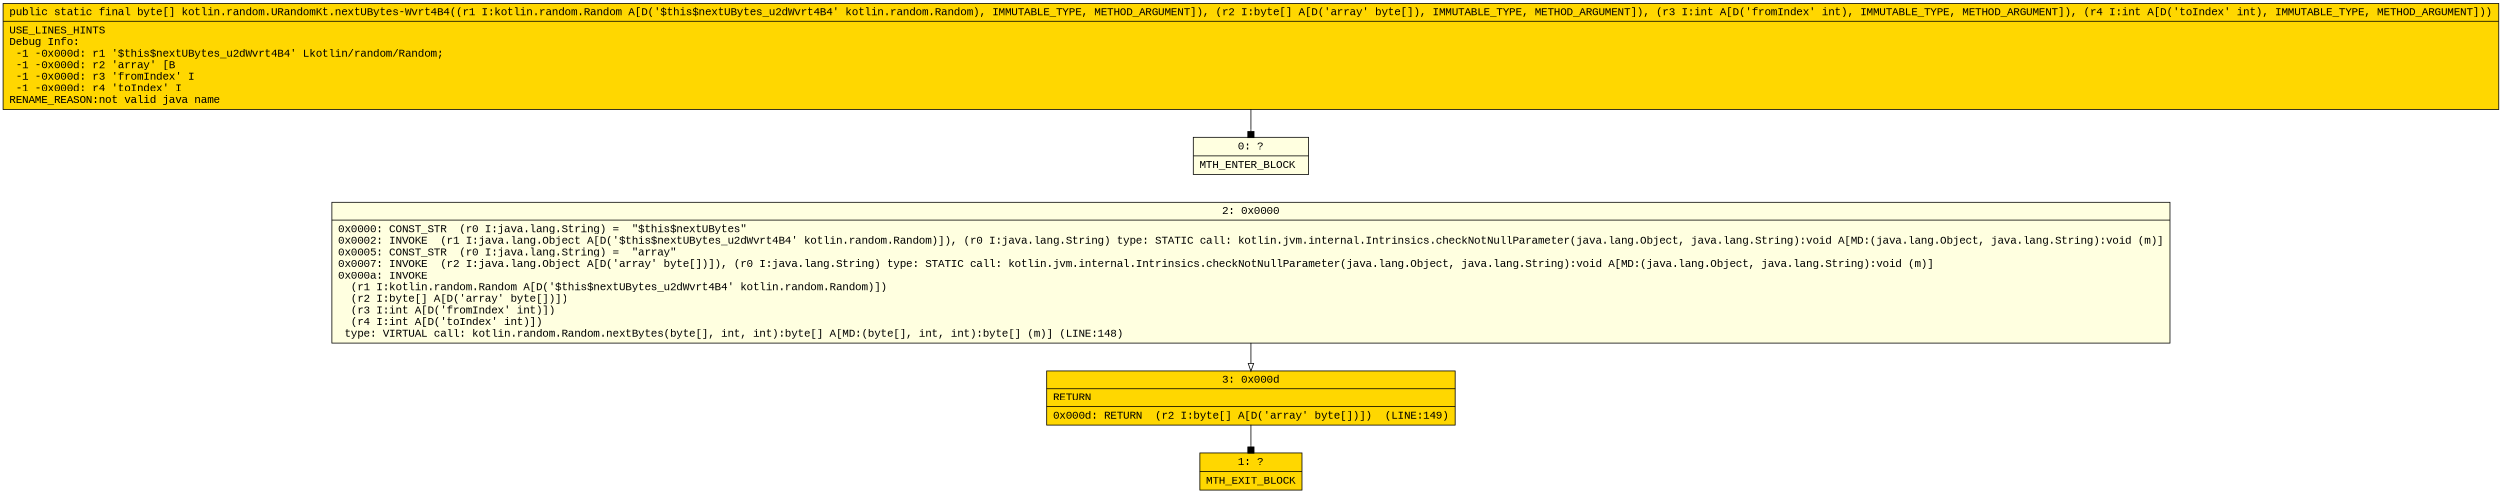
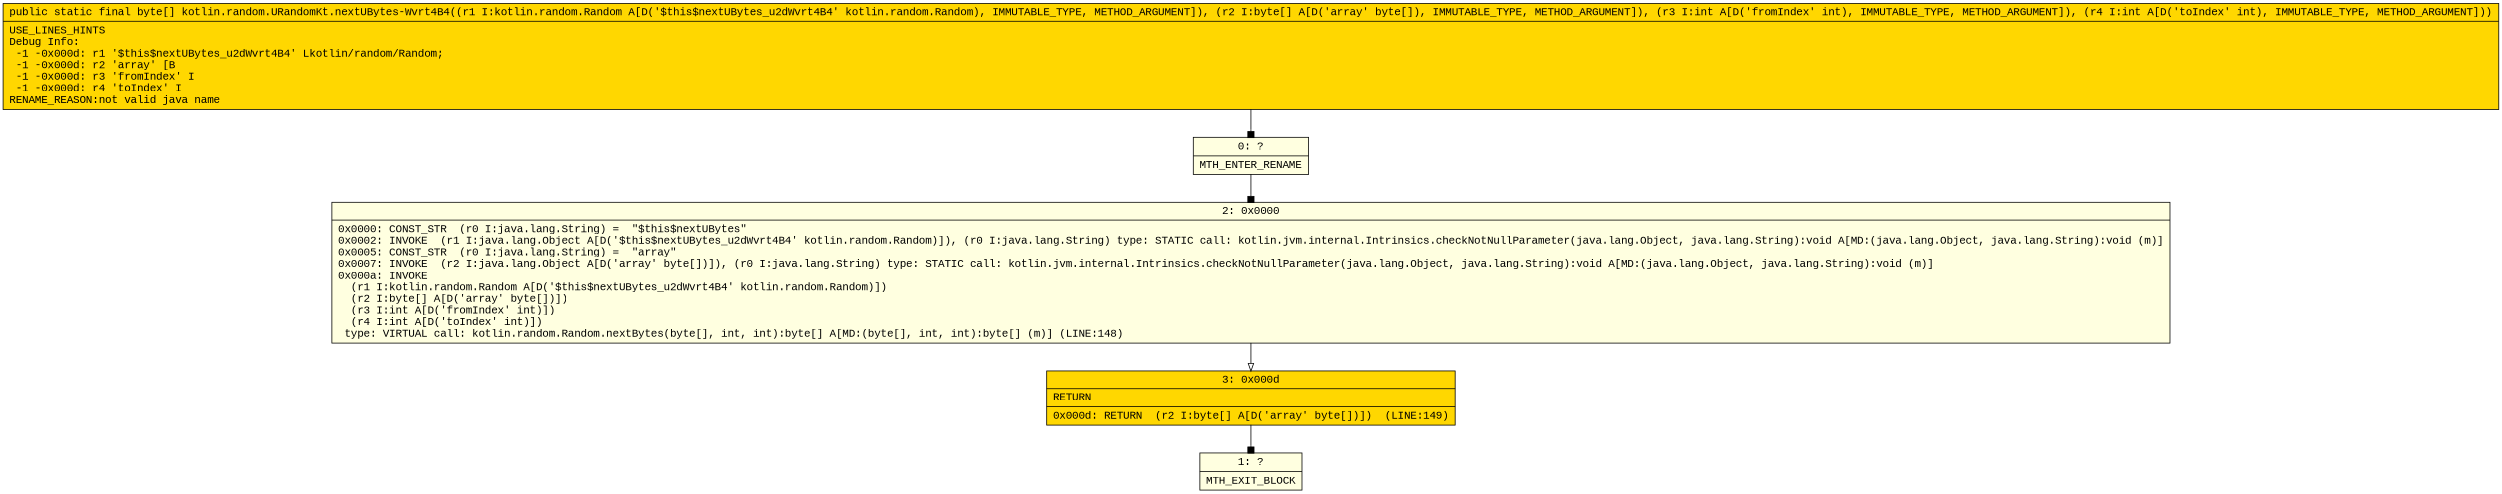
  digraph {
    fontname="Liberation Mono"
    node [fillcolor=lightyellow fontname="Liberation Mono" shape=record style=filled]
    edge [arrowhead=box fontname="Liberation Mono"]
-   n1 [label="{0\:\ ?|MTH_ENTER_BLOCK\l}"]
+   n1 [label="{0\:\ ?|MTH_ENTER_RENAME\l}"]
    n2 [label="{2\:\ 0x0000|0x0000: CONST_STR  (r0 I:java.lang.String) =  \"$this$nextUBytes\" \l0x0002: INVOKE  (r1 I:java.lang.Object A[D('$this$nextUBytes_u2dWvrt4B4' kotlin.random.Random)]), (r0 I:java.lang.String) type: STATIC call: kotlin.jvm.internal.Intrinsics.checkNotNullParameter(java.lang.Object, java.lang.String):void A[MD:(java.lang.Object, java.lang.String):void (m)]\l0x0005: CONST_STR  (r0 I:java.lang.String) =  \"array\" \l0x0007: INVOKE  (r2 I:java.lang.Object A[D('array' byte[])]), (r0 I:java.lang.String) type: STATIC call: kotlin.jvm.internal.Intrinsics.checkNotNullParameter(java.lang.Object, java.lang.String):void A[MD:(java.lang.Object, java.lang.String):void (m)]\l0x000a: INVOKE  \l  (r1 I:kotlin.random.Random A[D('$this$nextUBytes_u2dWvrt4B4' kotlin.random.Random)])\l  (r2 I:byte[] A[D('array' byte[])])\l  (r3 I:int A[D('fromIndex' int)])\l  (r4 I:int A[D('toIndex' int)])\l type: VIRTUAL call: kotlin.random.Random.nextBytes(byte[], int, int):byte[] A[MD:(byte[], int, int):byte[] (m)] (LINE:148)\l}"]
    n3 [fillcolor=gold label="{3\:\ 0x000d|RETURN\l|0x000d: RETURN  (r2 I:byte[] A[D('array' byte[])])  (LINE:149)\l}"]
-   n4 [fillcolor=gold label="{1\:\ ?|MTH_EXIT_BLOCK\l}"]
+   n4 [label="{1\:\ ?|MTH_EXIT_BLOCK\l}"]
    n5 [fillcolor=gold label="{public static final byte[] kotlin.random.URandomKt.nextUBytes\-Wvrt4B4((r1 I:kotlin.random.Random A[D('$this$nextUBytes_u2dWvrt4B4' kotlin.random.Random), IMMUTABLE_TYPE, METHOD_ARGUMENT]), (r2 I:byte[] A[D('array' byte[]), IMMUTABLE_TYPE, METHOD_ARGUMENT]), (r3 I:int A[D('fromIndex' int), IMMUTABLE_TYPE, METHOD_ARGUMENT]), (r4 I:int A[D('toIndex' int), IMMUTABLE_TYPE, METHOD_ARGUMENT]))  | USE_LINES_HINTS\lDebug Info:\l  \-1 \-0x000d: r1 '$this$nextUBytes_u2dWvrt4B4' Lkotlin\/random\/Random;\l  \-1 \-0x000d: r2 'array' [B\l  \-1 \-0x000d: r3 'fromIndex' I\l  \-1 \-0x000d: r4 'toIndex' I\lRENAME_REASON:not valid java name\l}"]
+   n1 -> n2
    n2 -> n3 [arrowhead=onormal]
    n3 -> n4
    n5 -> n1
  }
